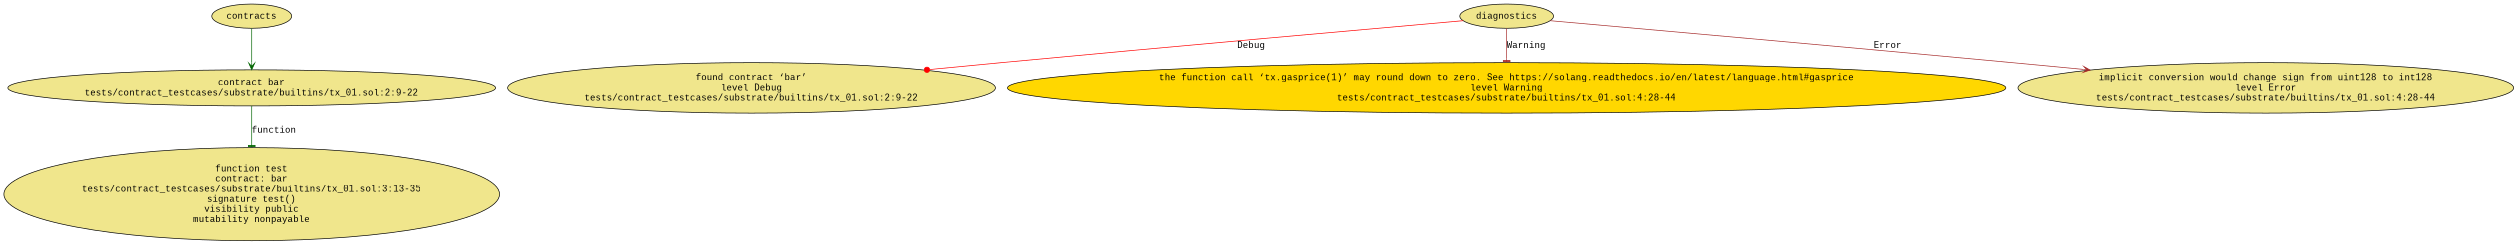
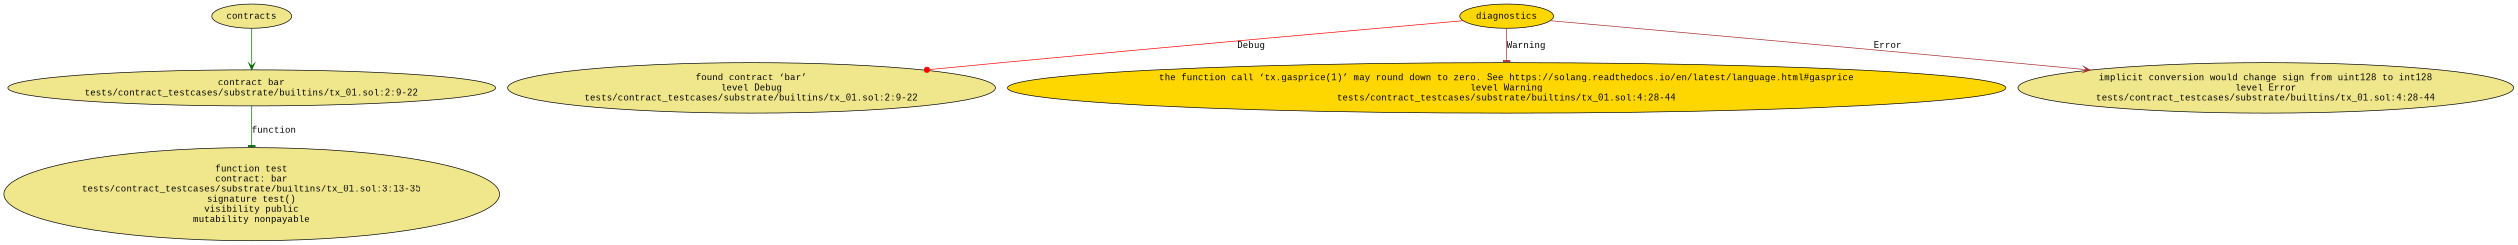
  strict digraph {
    fontname="Liberation Mono"
    node [style=filled fillcolor=khaki fontname="Liberation Mono"]
    edge [color=darkgreen arrowhead=tee fontname="Liberation Mono"]
    n1 [label="contract bar\ntests/contract_testcases/substrate/builtins/tx_01.sol:2:9-22"]
    n2 [label="function test\ncontract: bar\ntests/contract_testcases/substrate/builtins/tx_01.sol:3:13-35\nsignature test()\nvisibility public\nmutability nonpayable"]
    n3 [label="found contract ‘bar’\nlevel Debug\ntests/contract_testcases/substrate/builtins/tx_01.sol:2:9-22"]
    n4 [label="the function call ‘tx.gasprice(1)’ may round down to zero. See https://solang.readthedocs.io/en/latest/language.html#gasprice\nlevel Warning\ntests/contract_testcases/substrate/builtins/tx_01.sol:4:28-44" fillcolor=gold]
    n5 [label="implicit conversion would change sign from uint128 to int128\nlevel Error\ntests/contract_testcases/substrate/builtins/tx_01.sol:4:28-44"]
    contracts
-   diagnostics
+   diagnostics [fillcolor=gold]
    n1 -> n2 [label=function]
    contracts -> n1 [arrowhead=vee]
    diagnostics -> n3 [label=Debug color=red arrowhead=dot]
    diagnostics -> n4 [label=Warning color=brown]
    diagnostics -> n5 [label=Error color=brown arrowhead=vee]
  }
